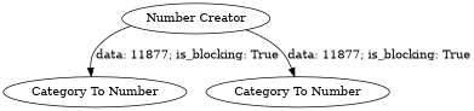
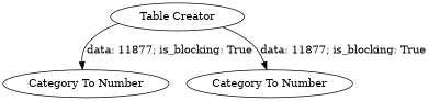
  digraph {
    rankdir=TB
    n1 [label="Category To Number"]
    n2 [label="Category To Number"]
-   n3 [label="Number Creator"]
+   n3 [label="Table Creator"]
    n3 -> n1 [label="data: 11877; is_blocking: True"]
    n3 -> n2 [label="data: 11877; is_blocking: True"]
  }
